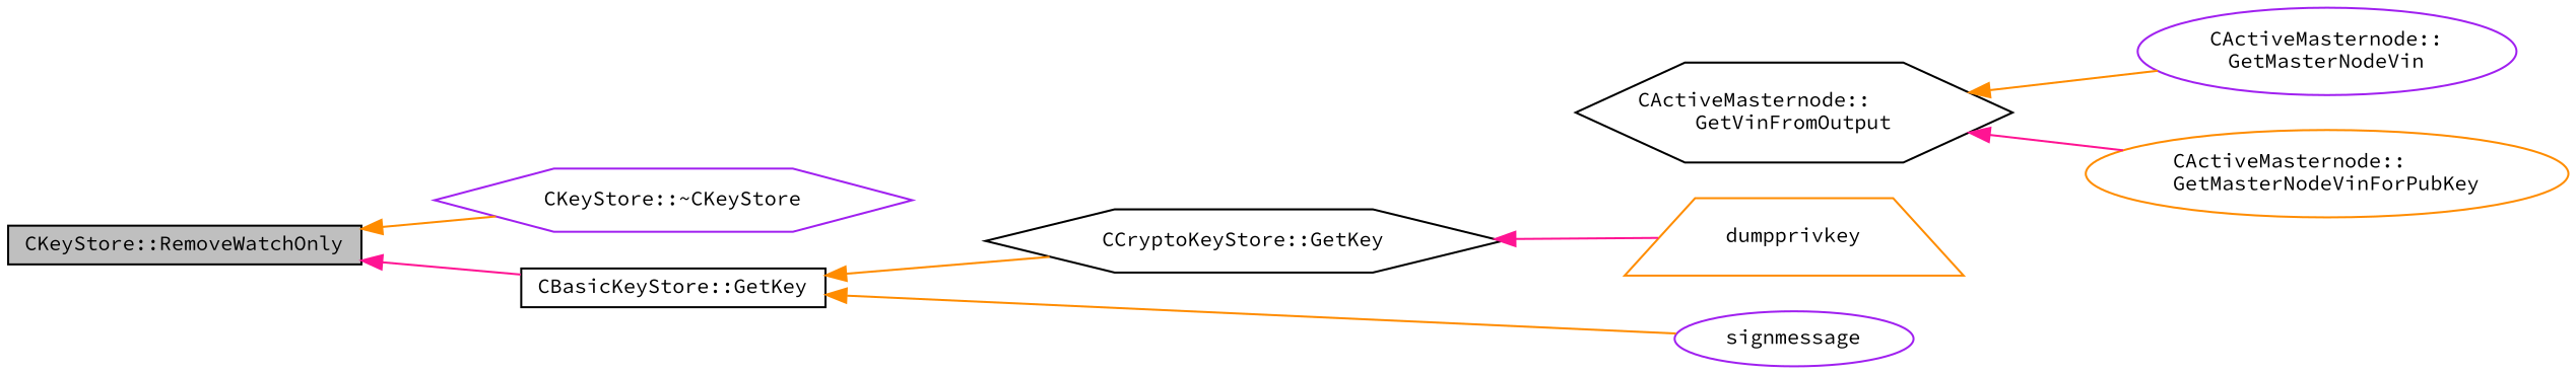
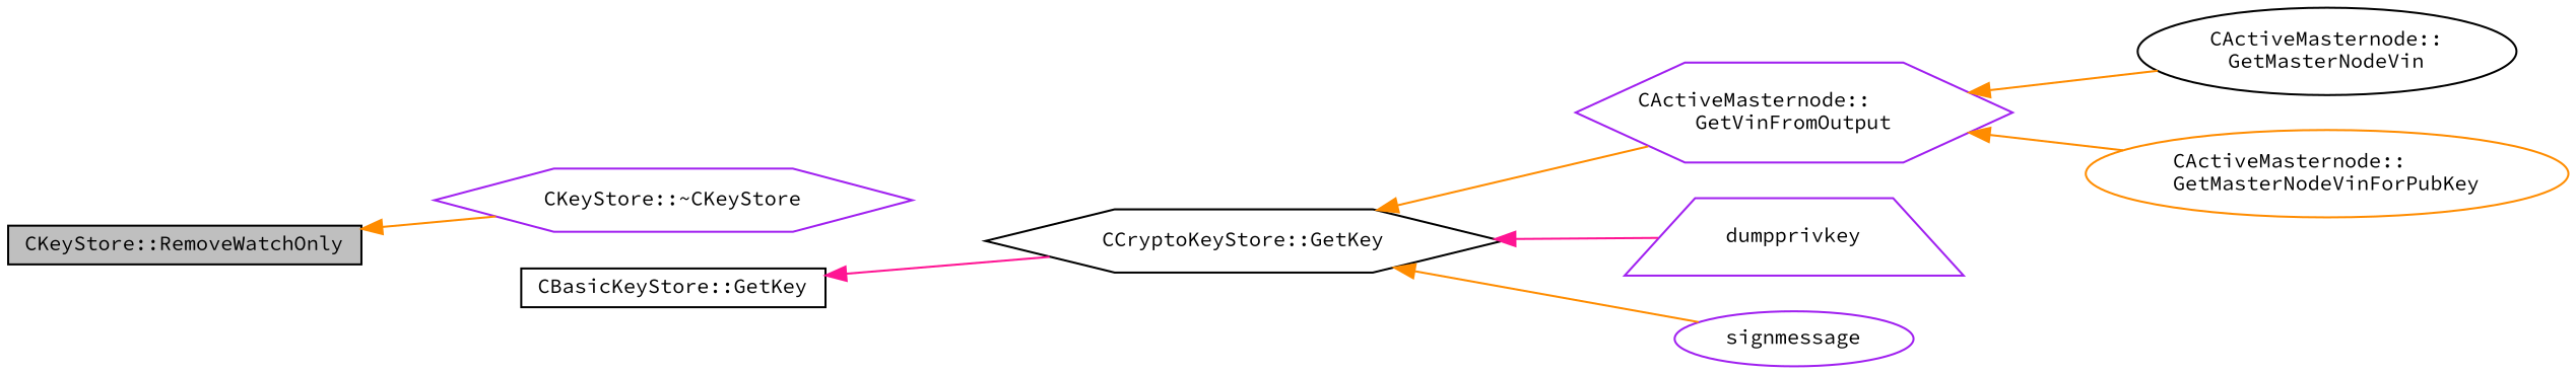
  digraph {
    fontname="Source Code Pro"
    rankdir=LR
    node [color=purple fillcolor=white fontname="Source Code Pro" fontsize=10 shape=hexagon style=filled]
    edge [color=darkorange dir=back fontname="Source Code Pro" fontsize=10 labelfontname=Helvetica labelfontsize=10 style=solid]
    n1 [color=black fillcolor=grey75 fontcolor=black height=0.2 label="CKeyStore::RemoveWatchOnly" shape=box width=0.4]
    n2 [height=0.2 label="CKeyStore::~CKeyStore" width=0.4]
    n3 [color=black height=0.2 label="CBasicKeyStore::GetKey" shape=box width=0.4]
    n4 [color=black height=0.2 label="CCryptoKeyStore::GetKey" width=0.4]
-   n5 [color=black height=0.2 label="CActiveMasternode::\lGetVinFromOutput" width=0.4]
-   n6 [color=darkorange height=0.2 label=dumpprivkey shape=trapezium width=0.4]
+   n5 [height=0.2 label="CActiveMasternode::\lGetVinFromOutput" width=0.4]
+   n6 [height=0.2 label=dumpprivkey shape=trapezium width=0.4]
    n7 [height=0.2 label=signmessage shape=ellipse width=0.4]
-   n8 [height=0.2 label="CActiveMasternode::\lGetMasterNodeVin" shape=ellipse width=0.4]
+   n8 [color=black height=0.2 label="CActiveMasternode::\lGetMasterNodeVin" shape=ellipse width=0.4]
    n9 [color=darkorange height=0.2 label="CActiveMasternode::\lGetMasterNodeVinForPubKey" shape=ellipse width=0.4]
    n1 -> n2
-   n1 -> n3 [color=deeppink]
-   n3 -> n4
+   n3 -> n4 [color=deeppink]
+   n4 -> n5
    n4 -> n6 [color=deeppink]
-   n3 -> n7
+   n4 -> n7
    n5 -> n8
-   n5 -> n9 [color=deeppink]
+   n5 -> n9
  }
